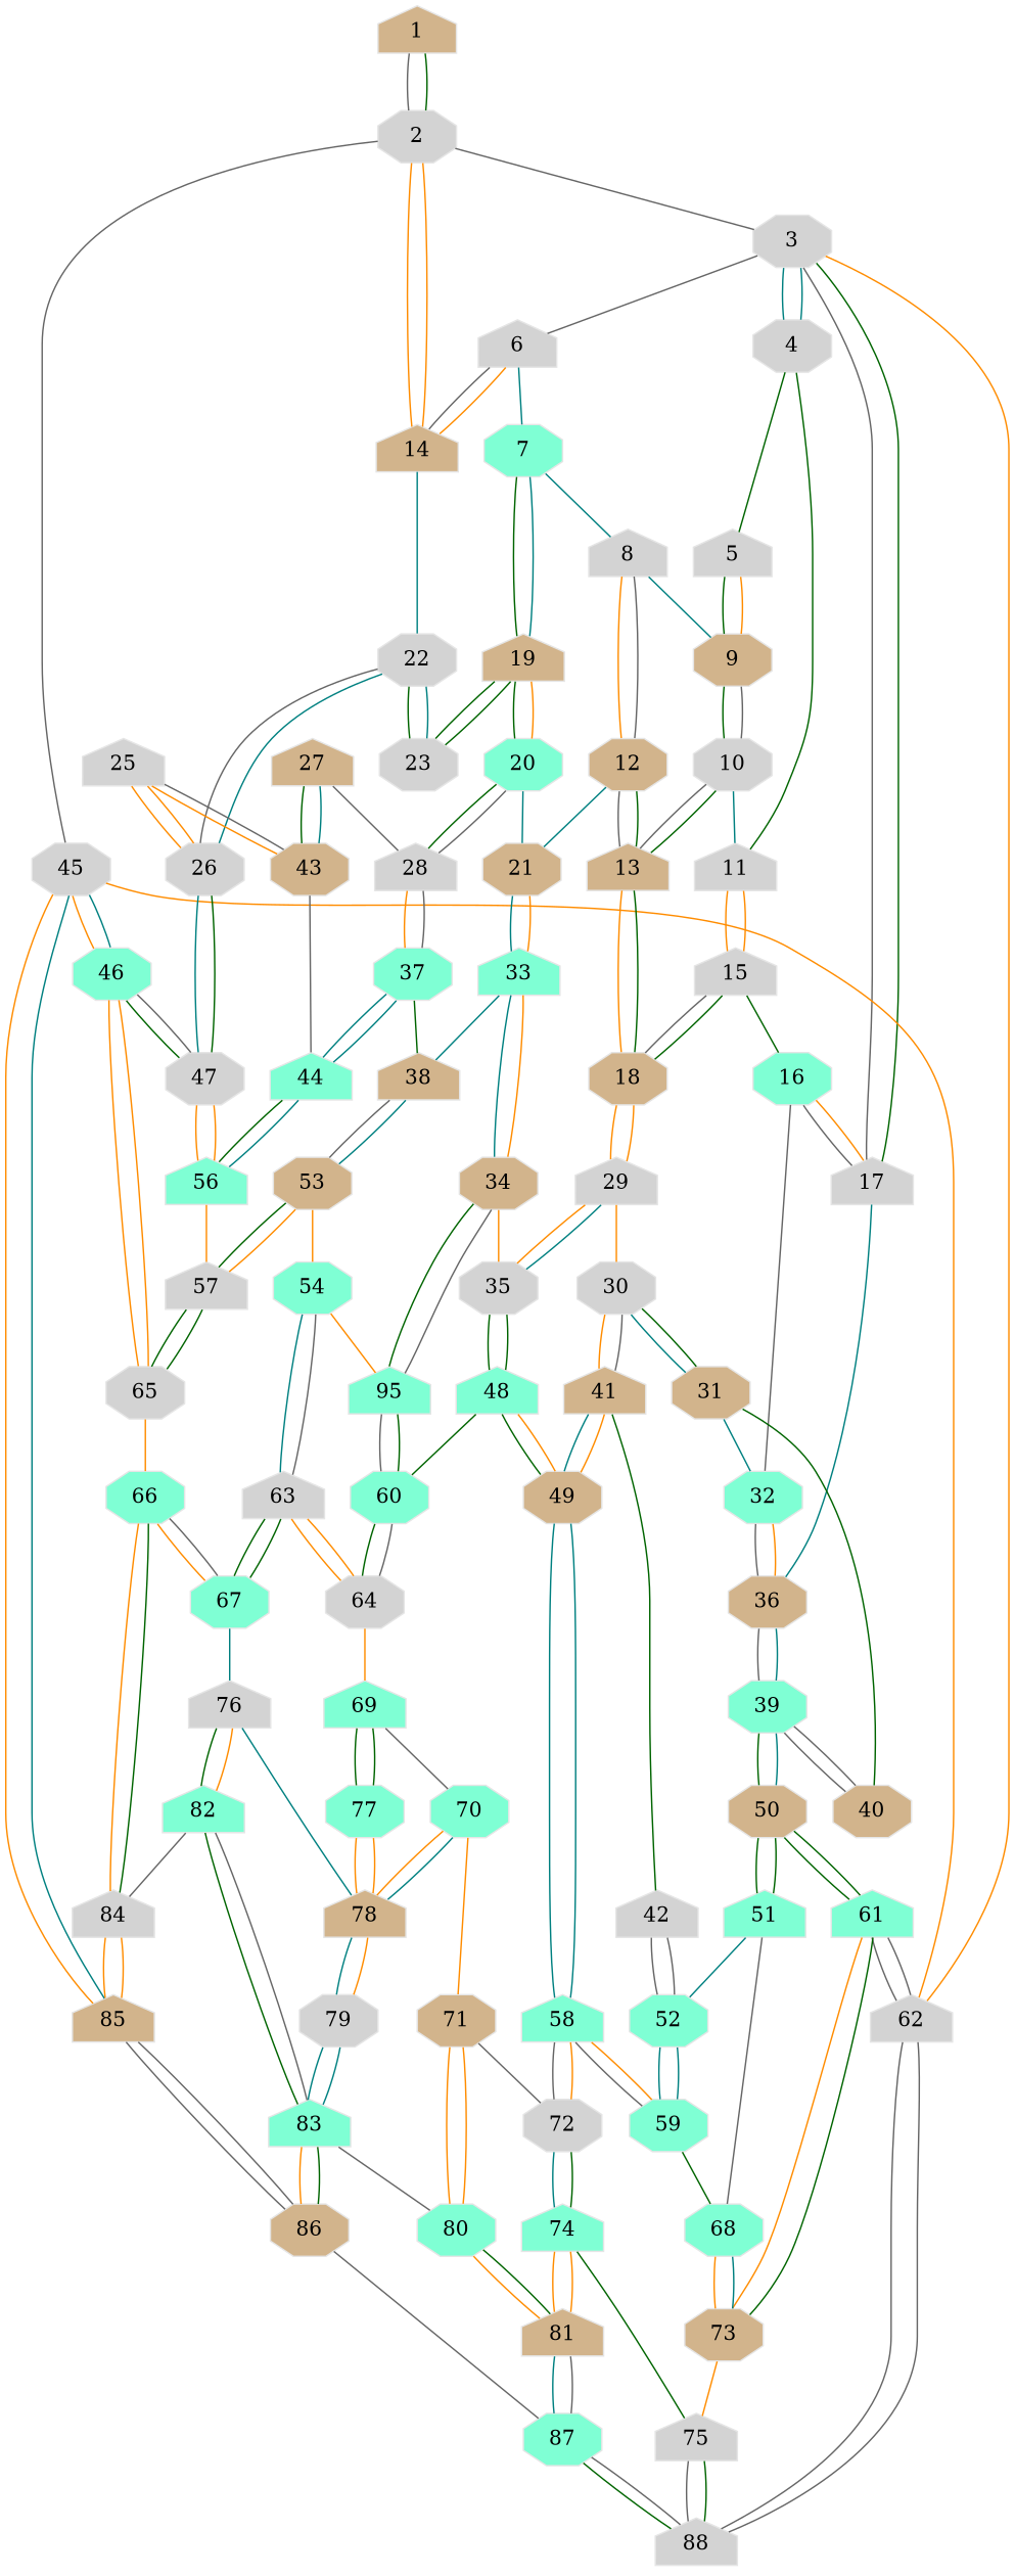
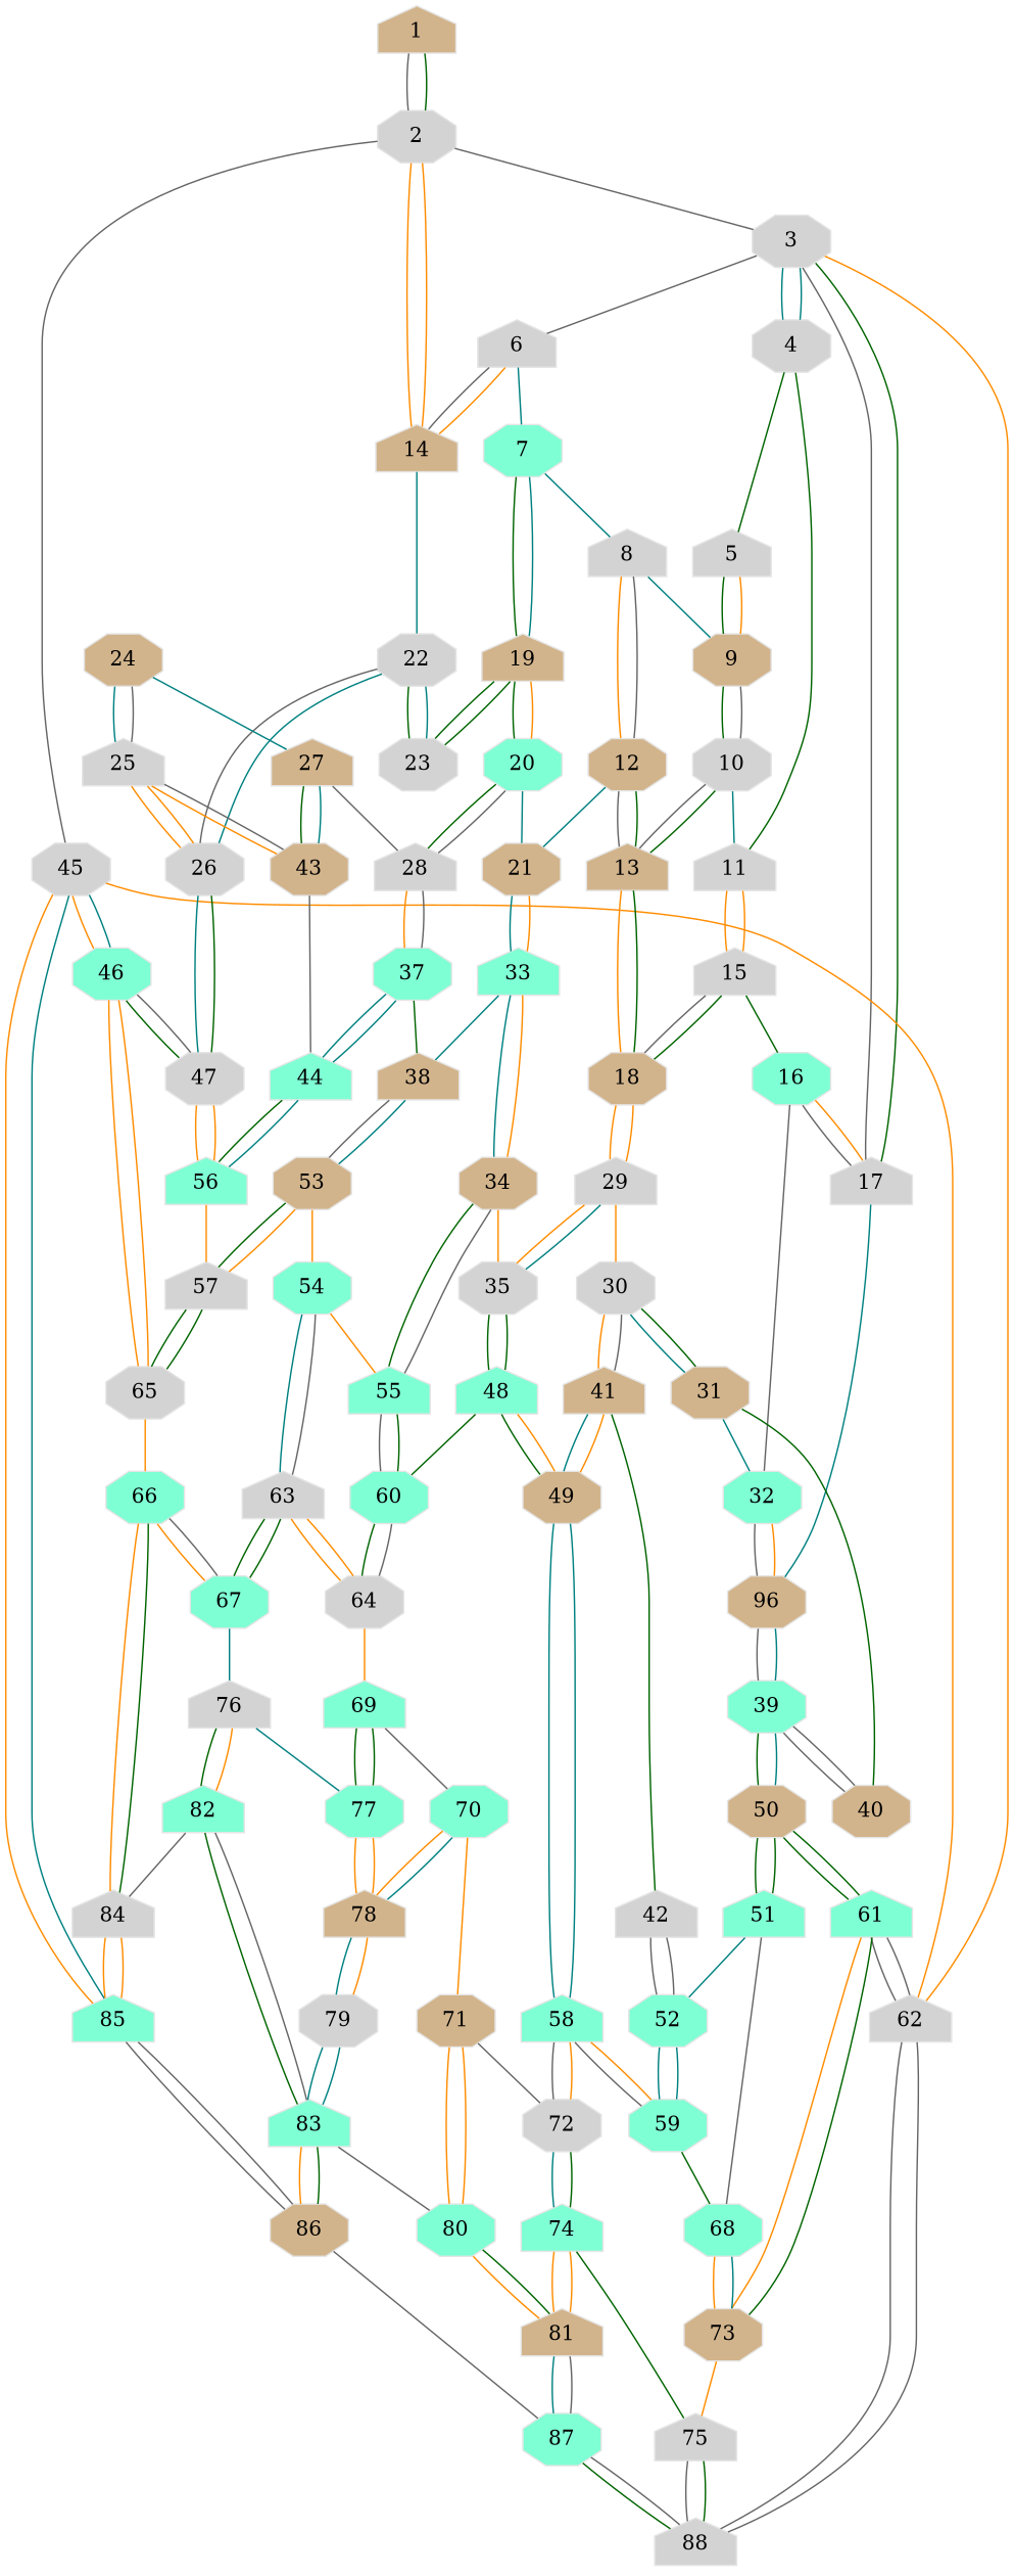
  graph {
    node [color=gray90 fillcolor=lightgrey shape=octagon style=filled]
    edge [color=darkorange]
    1 [fillcolor=tan shape=house]
    2
    3
    14 [fillcolor=tan shape=house]
    45
    6 [shape=house]
    7 [fillcolor=aquamarine]
    4
    17 [shape=house]
    62 [shape=house]
    22
    46 [fillcolor=aquamarine]
-   85 [fillcolor=tan shape=house]
+   85 [fillcolor=aquamarine shape=house]
    5 [shape=house]
    11 [shape=house]
-   36 [fillcolor=tan]
+   36 [fillcolor=tan label=96]
    88 [shape=house]
    9 [fillcolor=tan]
    15 [shape=house]
    10
    8 [shape=house]
    19 [fillcolor=tan shape=house]
    12 [fillcolor=tan]
    20 [fillcolor=aquamarine]
    23
    13 [fillcolor=tan shape=house]
    21 [fillcolor=tan]
    18 [fillcolor=tan]
    16 [fillcolor=aquamarine]
    33 [fillcolor=aquamarine shape=house]
    29 [shape=house]
    26
    32 [fillcolor=aquamarine]
    39 [fillcolor=aquamarine]
    30
    35
    28 [shape=house]
    37 [fillcolor=aquamarine]
    34 [fillcolor=tan]
    38 [fillcolor=tan shape=house]
    47
+   24 [fillcolor=tan]
    25 [shape=house]
    27 [fillcolor=tan shape=house]
    43 [fillcolor=tan]
    44 [fillcolor=aquamarine shape=house]
    56 [fillcolor=aquamarine shape=house]
    31 [fillcolor=tan]
    41 [fillcolor=tan shape=house]
    48 [fillcolor=aquamarine shape=house]
    40 [fillcolor=tan]
    42 [shape=house]
    49 [fillcolor=tan]
-   55 [fillcolor=aquamarine shape=house label=95]
+   55 [fillcolor=aquamarine shape=house]
    53 [fillcolor=tan]
    60 [fillcolor=aquamarine]
    50 [fillcolor=tan]
    54 [fillcolor=aquamarine]
    57 [shape=house]
    51 [fillcolor=aquamarine shape=house]
    61 [fillcolor=aquamarine shape=house]
    52 [fillcolor=aquamarine]
    58 [fillcolor=aquamarine shape=house]
    59 [fillcolor=aquamarine]
    65
    86 [fillcolor=tan]
    66 [fillcolor=aquamarine]
    64
    72
    68 [fillcolor=aquamarine]
    73 [fillcolor=tan]
    63 [shape=house]
    67 [fillcolor=aquamarine]
    74 [fillcolor=aquamarine shape=house]
    69 [fillcolor=aquamarine shape=house]
    75 [shape=house]
    76 [shape=house]
    70 [fillcolor=aquamarine]
    77 [fillcolor=aquamarine]
    84 [shape=house]
    82 [fillcolor=aquamarine shape=house]
    71 [fillcolor=tan]
    78 [fillcolor=tan shape=house]
    80 [fillcolor=aquamarine]
    79
    81 [fillcolor=tan shape=house]
    87 [fillcolor=aquamarine]
    83 [fillcolor=aquamarine shape=house]
    1 -- 2 [color=gray40]
    1 -- 2 [color=darkgreen]
    2 -- 3 [color=gray40]
    2 -- 14
    2 -- 14
    2 -- 45 [color=gray40]
    3 -- 6 [color=gray40]
    3 -- 4 [color=teal]
    3 -- 4 [color=teal]
    3 -- 17 [color=gray40]
    3 -- 17 [color=darkgreen]
    3 -- 62
    14 -- 22 [color=teal]
    45 -- 62
    45 -- 46
    45 -- 46 [color=teal]
    45 -- 85
    45 -- 85 [color=teal]
    6 -- 14 [color=gray40]
    6 -- 14
    6 -- 7 [color=teal]
    7 -- 8 [color=teal]
    7 -- 19 [color=darkgreen]
    7 -- 19 [color=teal]
    4 -- 5 [color=darkgreen]
    4 -- 11 [color=darkgreen]
    17 -- 36 [color=teal]
    62 -- 88 [color=gray40]
    62 -- 88 [color=gray40]
    22 -- 23 [color=darkgreen]
    22 -- 23 [color=teal]
    22 -- 26 [color=gray40]
    22 -- 26 [color=teal]
    46 -- 47 [color=darkgreen]
    46 -- 47 [color=gray40]
    46 -- 65
    46 -- 65
    85 -- 86 [color=gray40]
    85 -- 86 [color=gray40]
    5 -- 9 [color=darkgreen]
    5 -- 9
    11 -- 15
    11 -- 15
    36 -- 39 [color=gray40]
    36 -- 39 [color=teal]
    9 -- 10 [color=darkgreen]
    9 -- 10 [color=gray40]
    15 -- 18 [color=gray40]
    15 -- 18 [color=darkgreen]
    15 -- 16 [color=darkgreen]
    10 -- 11 [color=teal]
    10 -- 13 [color=gray40]
    10 -- 13 [color=darkgreen]
    8 -- 9 [color=teal]
    8 -- 12
    8 -- 12 [color=gray40]
    19 -- 20 [color=darkgreen]
    19 -- 20
    19 -- 23 [color=darkgreen]
    19 -- 23 [color=darkgreen]
    12 -- 13 [color=gray40]
    12 -- 13 [color=darkgreen]
    12 -- 21 [color=teal]
    20 -- 21 [color=teal]
    20 -- 28 [color=darkgreen]
    20 -- 28 [color=gray40]
    13 -- 18
    13 -- 18 [color=darkgreen]
    21 -- 33 [color=teal]
    21 -- 33
    18 -- 29
    18 -- 29
    16 -- 17 [color=gray40]
    16 -- 17
    16 -- 32 [color=gray40]
    33 -- 34 [color=teal]
    33 -- 34
    33 -- 38 [color=teal]
    29 -- 30
    29 -- 35
    29 -- 35 [color=teal]
    26 -- 47 [color=teal]
    26 -- 47 [color=darkgreen]
    32 -- 36 [color=gray40]
    32 -- 36
    39 -- 40 [color=gray40]
    39 -- 40 [color=gray40]
    39 -- 50 [color=darkgreen]
    39 -- 50 [color=teal]
    30 -- 31 [color=teal]
    30 -- 31 [color=darkgreen]
    30 -- 41
    30 -- 41 [color=gray40]
    35 -- 48 [color=darkgreen]
    35 -- 48 [color=darkgreen]
    28 -- 37
    28 -- 37 [color=gray40]
    37 -- 38 [color=darkgreen]
    37 -- 44 [color=teal]
    37 -- 44 [color=teal]
    34 -- 35
    34 -- 55 [color=darkgreen]
    34 -- 55 [color=gray40]
    38 -- 53 [color=gray40]
    38 -- 53 [color=teal]
    47 -- 56
    47 -- 56
+   24 -- 25 [color=teal]
+   24 -- 25 [color=gray40]
+   24 -- 27 [color=teal]
    25 -- 26
    25 -- 26
    25 -- 43
    25 -- 43 [color=gray40]
    27 -- 28 [color=gray40]
    27 -- 43 [color=darkgreen]
    27 -- 43 [color=teal]
    43 -- 44 [color=gray40]
    44 -- 56 [color=darkgreen]
    44 -- 56 [color=teal]
    56 -- 57
    31 -- 32 [color=teal]
    31 -- 40 [color=darkgreen]
    41 -- 42 [color=darkgreen]
    41 -- 49 [color=teal]
    41 -- 49
    48 -- 49 [color=darkgreen]
    48 -- 49
    48 -- 60 [color=darkgreen]
    42 -- 52 [color=gray40]
    42 -- 52 [color=gray40]
    49 -- 58 [color=teal]
    49 -- 58 [color=teal]
    55 -- 60 [color=gray40]
    55 -- 60 [color=darkgreen]
    53 -- 54
    53 -- 57 [color=darkgreen]
    53 -- 57
    60 -- 64 [color=darkgreen]
    60 -- 64 [color=gray40]
    50 -- 51 [color=darkgreen]
    50 -- 51 [color=darkgreen]
    50 -- 61 [color=darkgreen]
    50 -- 61 [color=darkgreen]
    54 -- 55
    54 -- 63 [color=teal]
    54 -- 63 [color=gray40]
    57 -- 65 [color=darkgreen]
    57 -- 65 [color=darkgreen]
    51 -- 52 [color=teal]
    51 -- 68 [color=gray40]
    61 -- 62 [color=gray40]
    61 -- 62 [color=gray40]
    61 -- 73
    61 -- 73 [color=darkgreen]
    52 -- 59 [color=teal]
    52 -- 59 [color=teal]
    58 -- 59 [color=gray40]
    58 -- 59
    58 -- 72 [color=gray40]
    58 -- 72
    59 -- 68 [color=darkgreen]
    65 -- 66
    86 -- 87 [color=gray40]
    66 -- 67
    66 -- 67 [color=gray40]
    66 -- 84
    66 -- 84 [color=darkgreen]
    64 -- 69
    72 -- 74 [color=teal]
    72 -- 74 [color=darkgreen]
    68 -- 73
    68 -- 73 [color=teal]
    73 -- 75
    63 -- 64
    63 -- 64
    63 -- 67 [color=darkgreen]
    63 -- 67 [color=darkgreen]
    67 -- 76 [color=teal]
    74 -- 75 [color=darkgreen]
    74 -- 81
    74 -- 81
    69 -- 70 [color=gray40]
    69 -- 77 [color=darkgreen]
    69 -- 77 [color=darkgreen]
    75 -- 88 [color=gray40]
    75 -- 88 [color=darkgreen]
-   76 -- 78 [color=teal]
+   76 -- 77 [color=teal]
    76 -- 82 [color=darkgreen]
    76 -- 82
    70 -- 71
    70 -- 78
    70 -- 78 [color=teal]
    77 -- 78
    77 -- 78
    84 -- 85
    84 -- 85
    82 -- 84 [color=gray40]
    82 -- 83 [color=darkgreen]
    82 -- 83 [color=gray40]
    71 -- 72 [color=gray40]
    71 -- 80
    71 -- 80
    78 -- 79 [color=teal]
    78 -- 79
    80 -- 81
    80 -- 81 [color=darkgreen]
    79 -- 83 [color=teal]
    79 -- 83 [color=teal]
    81 -- 87 [color=teal]
    81 -- 87 [color=gray40]
    87 -- 88 [color=darkgreen]
    87 -- 88 [color=gray40]
    83 -- 86
    83 -- 86 [color=darkgreen]
    83 -- 80 [color=gray40]
  }
